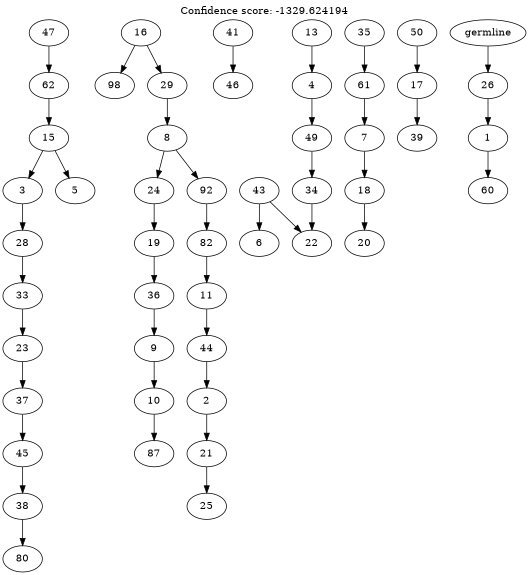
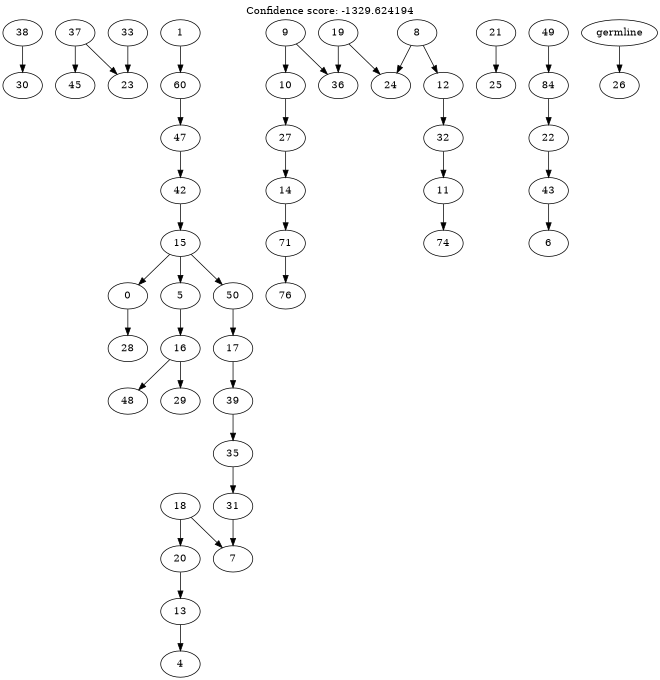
  digraph {
    label="Confidence score: -1329.624194"
    labelloc=t
    n1 [label=38]
-   n2 [label=80]
+   n2 [label=30]
    n3 [label=45]
    n4 [label=37]
    n5 [label=23]
    n6 [label=33]
    n7 [label=28]
-   n8 [label=3]
+   n8 [label=0]
    n9 [label=16]
-   n10 [label=98]
+   n10 [label=48]
    n11 [label=29]
    n12 [label=5]
-   n13 [label=41]
-   n14 [label=46]
-   n16 [label=87]
+   n13 [label=71]
+   n14 [label=76]
+   n15 [label=14]
+   n16 [label=27]
    n17 [label=10]
    n18 [label=9]
    n19 [label=36]
    n20 [label=19]
    n21 [label=24]
    n22 [label=21]
    n23 [label=25]
-   n24 [label=2]
-   n25 [label=44]
+   n25 [label=74]
    n26 [label=11]
-   n27 [label=82]
-   n28 [label=92]
+   n27 [label=32]
+   n28 [label=12]
    n29 [label=8]
    n30 [label=43]
    n31 [label=6]
    n32 [label=22]
-   n33 [label=34]
+   n33 [label=84]
    n34 [label=49]
    n35 [label=4]
    n36 [label=13]
    n37 [label=20]
    n38 [label=18]
    n39 [label=7]
-   n40 [label=61]
+   n40 [label=31]
    n41 [label=35]
    n42 [label=39]
    n43 [label=17]
    n44 [label=50]
    n45 [label=15]
-   n46 [label=62]
+   n46 [label=42]
    n47 [label=47]
    n48 [label=60]
    n49 [label=1]
    n50 [label=26]
    n51 [label=germline]
    n1 -> n2
-   n3 -> n1
    n4 -> n3
-   n5 -> n4
+   n4 -> n5
    n6 -> n5
-   n7 -> n6
    n8 -> n7
    n9 -> n10
    n9 -> n11
-   n11 -> n29
+   n12 -> n9
    n13 -> n14
+   n15 -> n13
+   n16 -> n15
    n17 -> n16
    n18 -> n17
-   n19 -> n18
+   n18 -> n19
    n20 -> n19
-   n21 -> n20
+   n20 -> n21
    n22 -> n23
-   n24 -> n22
-   n25 -> n24
    n26 -> n25
    n27 -> n26
    n28 -> n27
    n29 -> n21
    n29 -> n28
    n30 -> n31
-   n30 -> n32
+   n32 -> n30
    n33 -> n32
    n34 -> n33
-   n35 -> n34
    n36 -> n35
+   n37 -> n36
    n38 -> n37
-   n39 -> n38
+   n38 -> n39
    n40 -> n39
    n41 -> n40
+   n42 -> n41
    n43 -> n42
    n44 -> n43
    n45 -> n8
    n45 -> n12
+   n45 -> n44
    n46 -> n45
    n47 -> n46
+   n48 -> n47
    n49 -> n48
-   n50 -> n49
    n51 -> n50
  }
